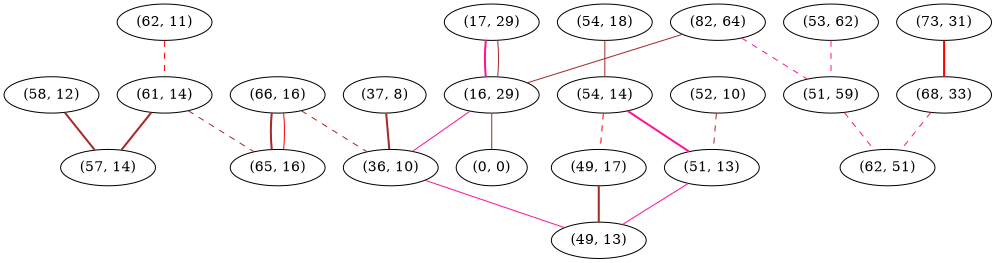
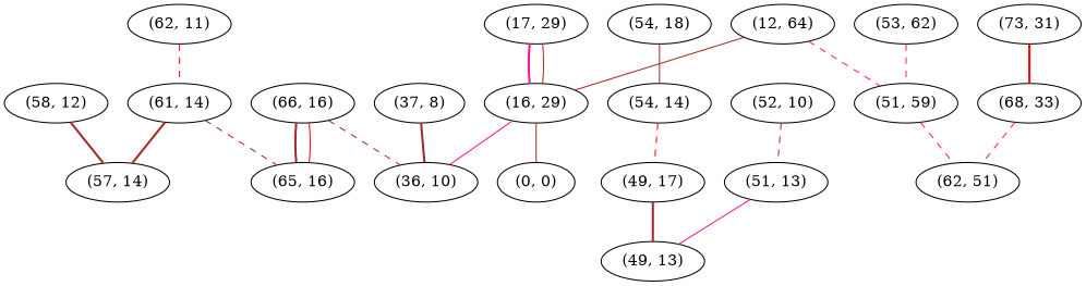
  graph {
    edge [color=brown style=dashed weight=1]
    "(66, 16)"
    "(65, 16)"
    "(36, 10)"
    "(68, 33)"
    "(62, 51)"
    "(17, 29)"
    "(16, 29)"
    "(0, 0)"
    "(62, 11)"
    "(61, 14)"
    "(57, 14)"
    "(54, 18)"
    "(54, 14)"
    "(49, 17)"
    "(51, 13)"
    "(73, 31)"
    "(49, 13)"
-   "(12, 64)" [label="(82, 64)"]
+   "(12, 64)"
    "(51, 59)"
    "(37, 8)"
    "(53, 62)"
    "(58, 12)"
    "(52, 10)"
    "(66, 16)" -- "(65, 16)" [style=bold]
    "(66, 16)" -- "(65, 16)" [color=red style=solid weight=2]
    "(66, 16)" -- "(36, 10)"
-   "(36, 10)" -- "(49, 13)" [color=deeppink style=solid]
    "(68, 33)" -- "(62, 51)" [color=deeppink]
    "(17, 29)" -- "(16, 29)" [color=deeppink style=bold]
    "(17, 29)" -- "(16, 29)" [style=solid]
    "(16, 29)" -- "(36, 10)" [color=deeppink style=solid]
    "(16, 29)" -- "(0, 0)" [style=solid weight=4]
    "(62, 11)" -- "(61, 14)" [color=red]
    "(61, 14)" -- "(65, 16)"
    "(61, 14)" -- "(57, 14)" [style=bold]
    "(54, 18)" -- "(54, 14)" [style=solid]
    "(54, 14)" -- "(49, 17)" [color=red]
-   "(54, 14)" -- "(51, 13)" [color=deeppink style=bold]
    "(49, 17)" -- "(49, 13)" [style=bold]
    "(51, 13)" -- "(49, 13)" [color=deeppink style=solid]
    "(73, 31)" -- "(68, 33)" [color=red style=bold]
    "(12, 64)" -- "(16, 29)" [style=solid]
    "(12, 64)" -- "(51, 59)" [color=deeppink]
    "(51, 59)" -- "(62, 51)" [color=deeppink]
    "(37, 8)" -- "(36, 10)" [style=bold]
    "(53, 62)" -- "(51, 59)" [color=deeppink]
    "(58, 12)" -- "(57, 14)" [style=bold]
    "(52, 10)" -- "(51, 13)"
  }
